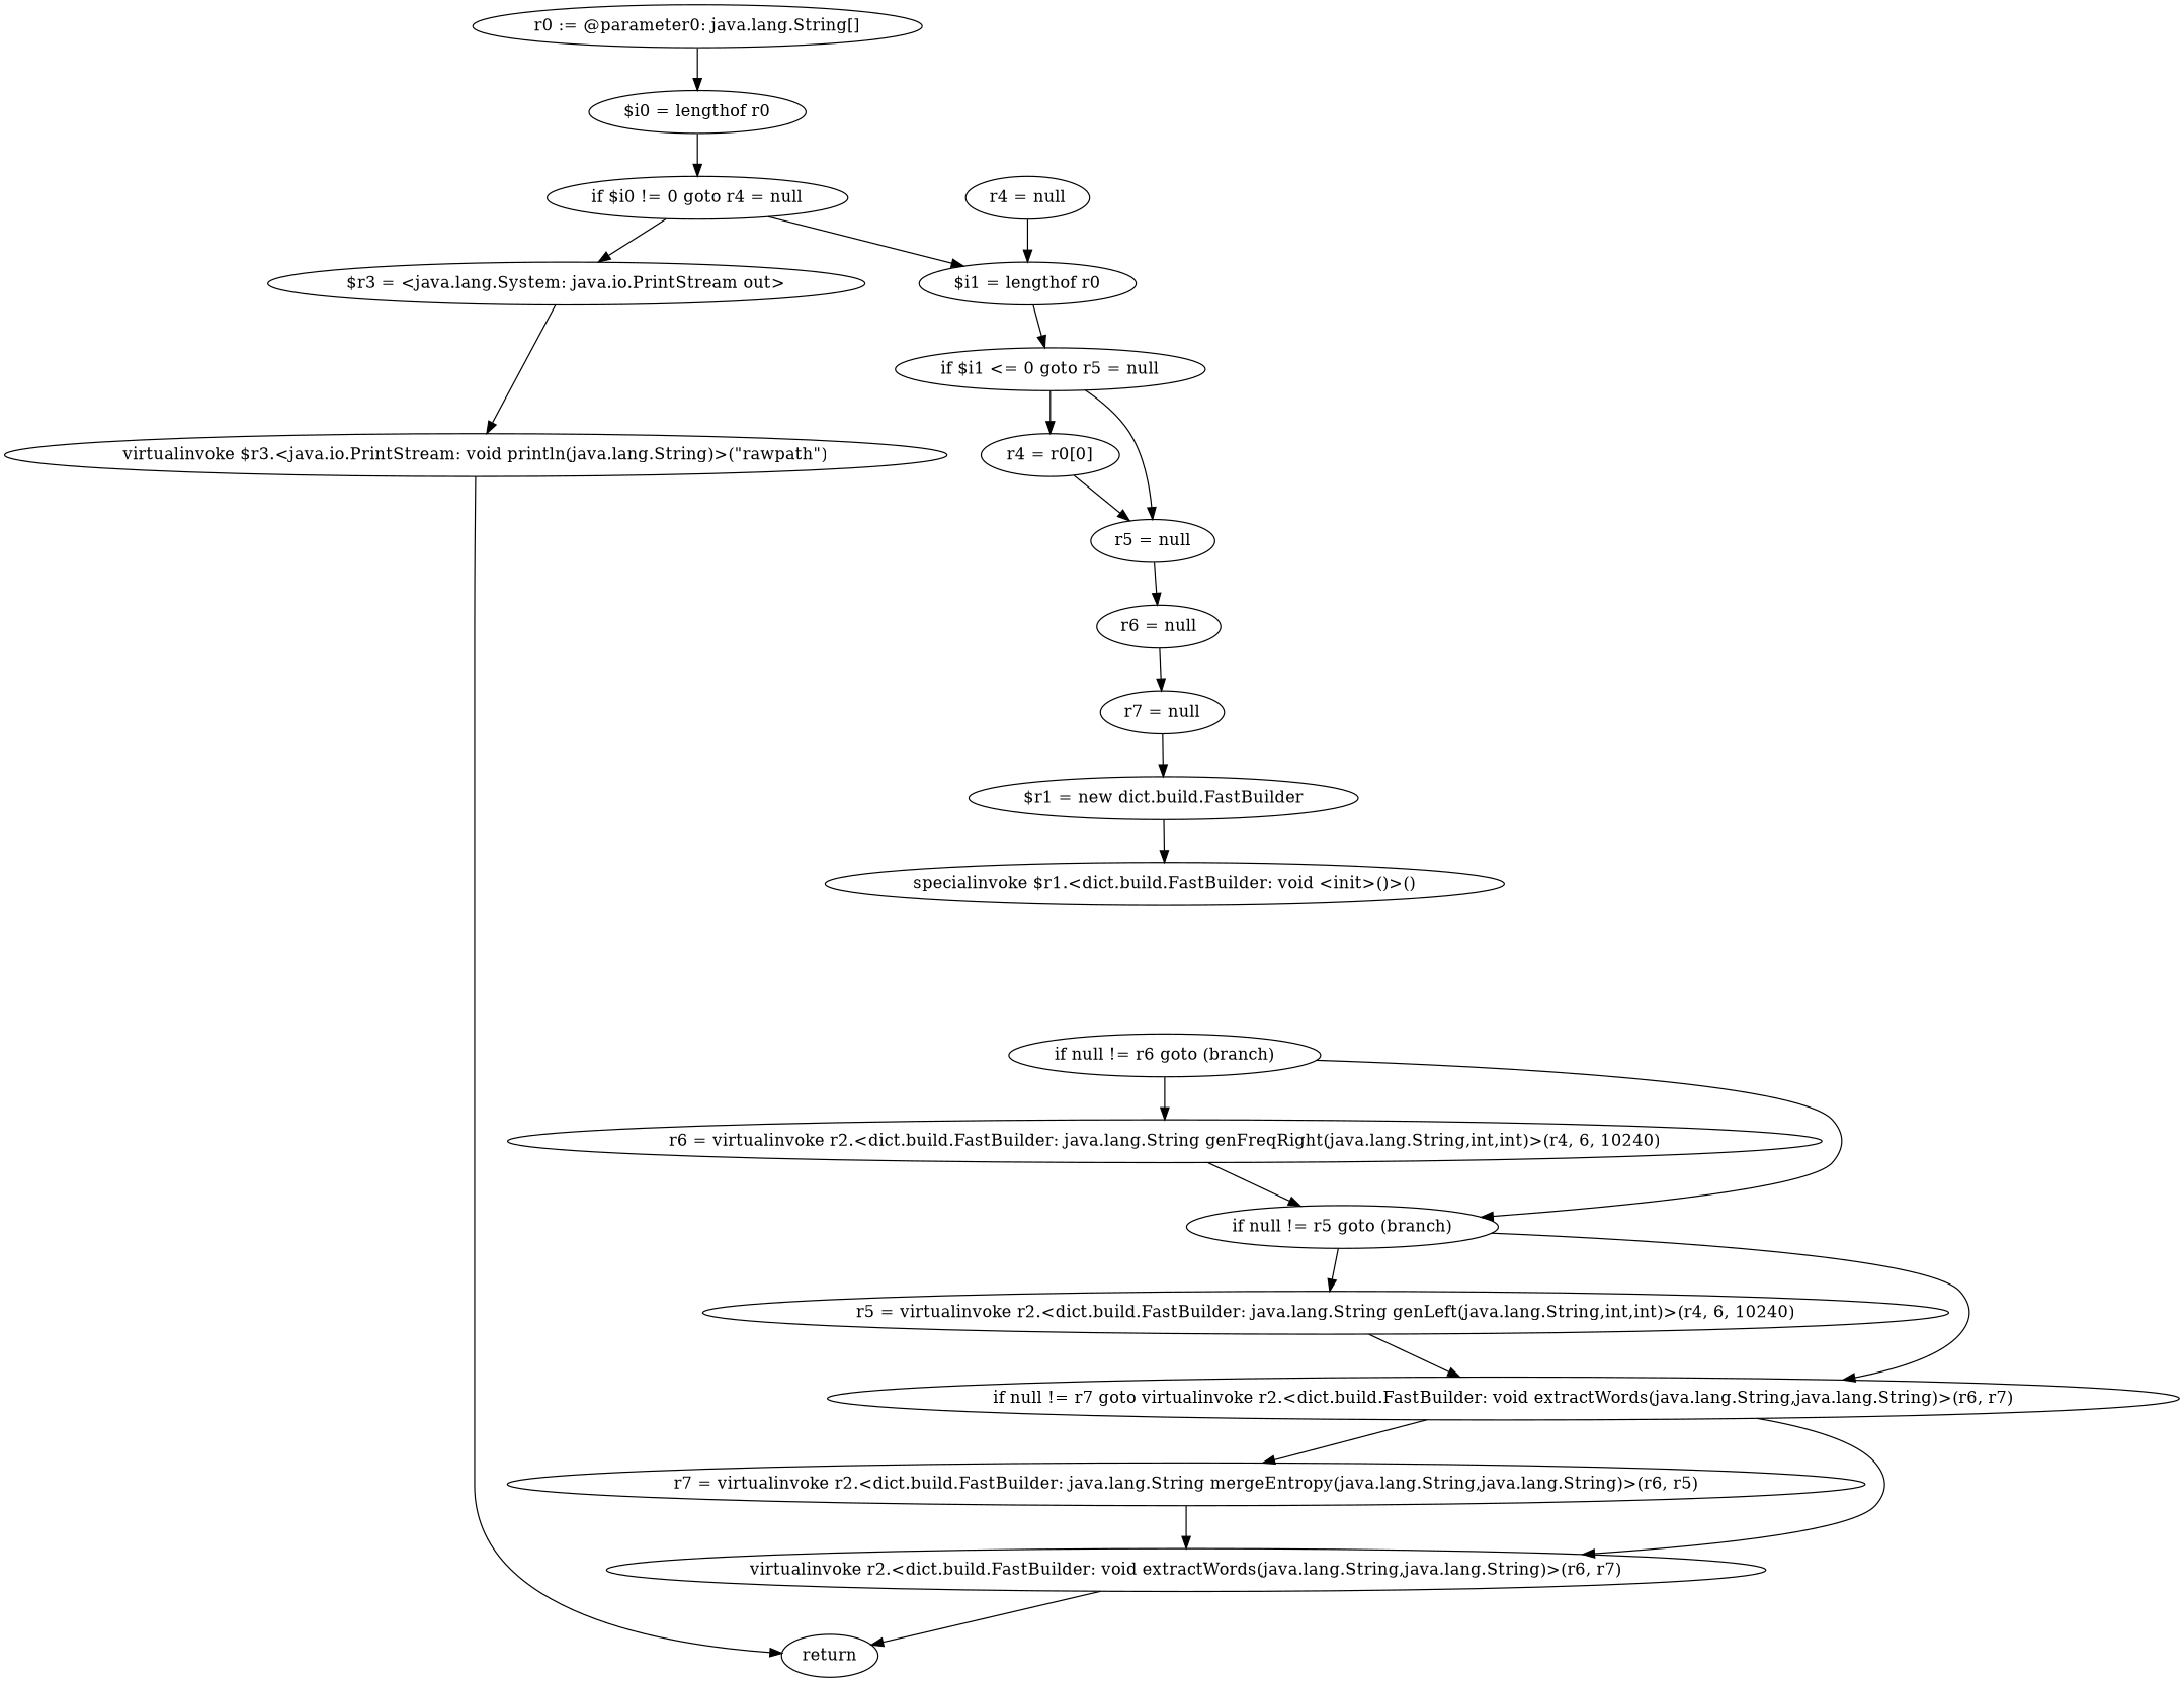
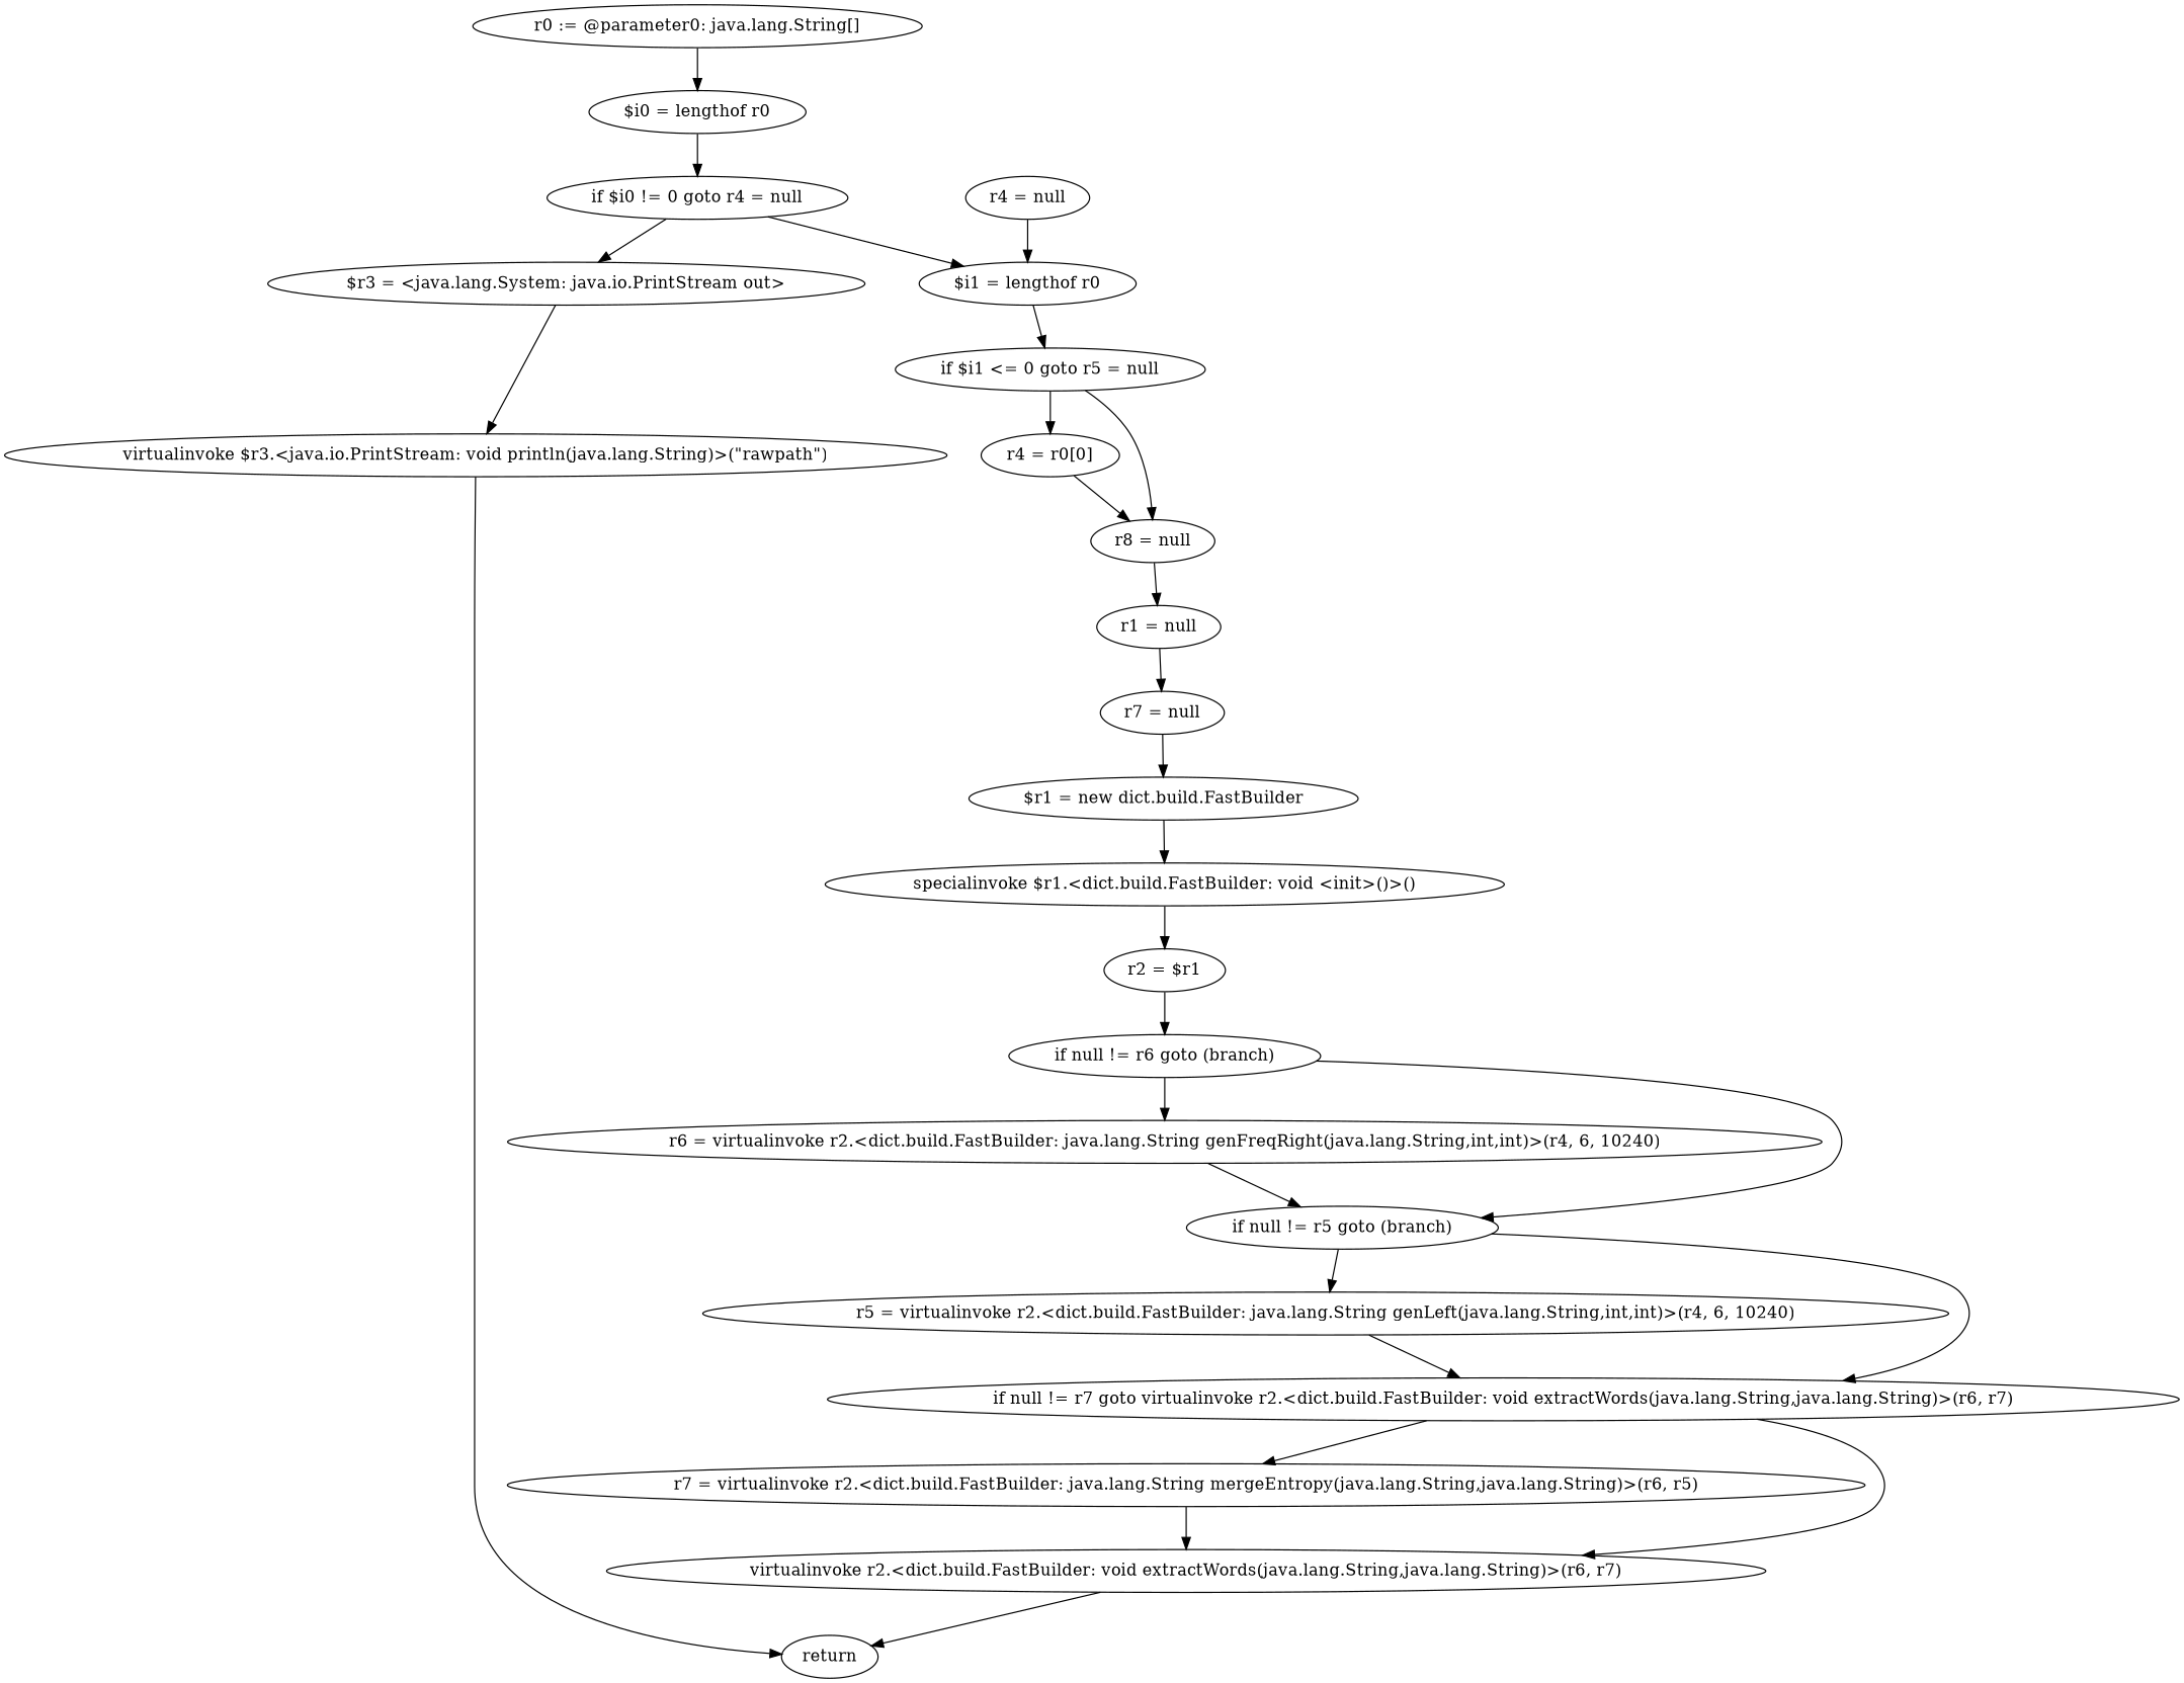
  digraph {
    "r0 := @parameter0: java.lang.String[]"
    "$i0 = lengthof r0"
    "if $i0 != 0 goto r4 = null"
    "$r3 = <java.lang.System: java.io.PrintStream out>"
    "$i1 = lengthof r0"
    "virtualinvoke $r3.<java.io.PrintStream: void println(java.lang.String)>(\"rawpath\")"
    "r4 = null"
    return
    "if $i1 <= 0 goto r5 = null"
    "r4 = r0[0]"
-   "r5 = null"
-   "r6 = null"
+   "r5 = null" [label="r8 = null"]
+   "r6 = null" [label="r1 = null"]
    "r7 = null"
    "$r1 = new dict.build.FastBuilder"
    "specialinvoke $r1.<dict.build.FastBuilder: void <init>()>()"
+   "r2 = $r1"
    "if null != r6 goto (branch)"
    "r6 = virtualinvoke r2.<dict.build.FastBuilder: java.lang.String genFreqRight(java.lang.String,int,int)>(r4, 6, 10240)"
    "if null != r5 goto (branch)"
    "r5 = virtualinvoke r2.<dict.build.FastBuilder: java.lang.String genLeft(java.lang.String,int,int)>(r4, 6, 10240)"
    "if null != r7 goto virtualinvoke r2.<dict.build.FastBuilder: void extractWords(java.lang.String,java.lang.String)>(r6, r7)"
    "r7 = virtualinvoke r2.<dict.build.FastBuilder: java.lang.String mergeEntropy(java.lang.String,java.lang.String)>(r6, r5)"
    "virtualinvoke r2.<dict.build.FastBuilder: void extractWords(java.lang.String,java.lang.String)>(r6, r7)"
    "r0 := @parameter0: java.lang.String[]" -> "$i0 = lengthof r0"
    "$i0 = lengthof r0" -> "if $i0 != 0 goto r4 = null"
    "if $i0 != 0 goto r4 = null" -> "$r3 = <java.lang.System: java.io.PrintStream out>"
    "if $i0 != 0 goto r4 = null" -> "$i1 = lengthof r0"
    "$r3 = <java.lang.System: java.io.PrintStream out>" -> "virtualinvoke $r3.<java.io.PrintStream: void println(java.lang.String)>(\"rawpath\")"
    "$i1 = lengthof r0" -> "if $i1 <= 0 goto r5 = null"
    "virtualinvoke $r3.<java.io.PrintStream: void println(java.lang.String)>(\"rawpath\")" -> return
    "r4 = null" -> "$i1 = lengthof r0"
    "if $i1 <= 0 goto r5 = null" -> "r4 = r0[0]"
    "if $i1 <= 0 goto r5 = null" -> "r5 = null"
    "r4 = r0[0]" -> "r5 = null"
    "r5 = null" -> "r6 = null"
    "r6 = null" -> "r7 = null"
    "r7 = null" -> "$r1 = new dict.build.FastBuilder"
    "$r1 = new dict.build.FastBuilder" -> "specialinvoke $r1.<dict.build.FastBuilder: void <init>()>()"
+   "specialinvoke $r1.<dict.build.FastBuilder: void <init>()>()" -> "r2 = $r1"
+   "r2 = $r1" -> "if null != r6 goto (branch)"
    "if null != r6 goto (branch)" -> "r6 = virtualinvoke r2.<dict.build.FastBuilder: java.lang.String genFreqRight(java.lang.String,int,int)>(r4, 6, 10240)"
    "if null != r6 goto (branch)" -> "if null != r5 goto (branch)"
    "r6 = virtualinvoke r2.<dict.build.FastBuilder: java.lang.String genFreqRight(java.lang.String,int,int)>(r4, 6, 10240)" -> "if null != r5 goto (branch)"
    "if null != r5 goto (branch)" -> "r5 = virtualinvoke r2.<dict.build.FastBuilder: java.lang.String genLeft(java.lang.String,int,int)>(r4, 6, 10240)"
    "if null != r5 goto (branch)" -> "if null != r7 goto virtualinvoke r2.<dict.build.FastBuilder: void extractWords(java.lang.String,java.lang.String)>(r6, r7)"
    "r5 = virtualinvoke r2.<dict.build.FastBuilder: java.lang.String genLeft(java.lang.String,int,int)>(r4, 6, 10240)" -> "if null != r7 goto virtualinvoke r2.<dict.build.FastBuilder: void extractWords(java.lang.String,java.lang.String)>(r6, r7)"
    "if null != r7 goto virtualinvoke r2.<dict.build.FastBuilder: void extractWords(java.lang.String,java.lang.String)>(r6, r7)" -> "r7 = virtualinvoke r2.<dict.build.FastBuilder: java.lang.String mergeEntropy(java.lang.String,java.lang.String)>(r6, r5)"
    "if null != r7 goto virtualinvoke r2.<dict.build.FastBuilder: void extractWords(java.lang.String,java.lang.String)>(r6, r7)" -> "virtualinvoke r2.<dict.build.FastBuilder: void extractWords(java.lang.String,java.lang.String)>(r6, r7)"
    "r7 = virtualinvoke r2.<dict.build.FastBuilder: java.lang.String mergeEntropy(java.lang.String,java.lang.String)>(r6, r5)" -> "virtualinvoke r2.<dict.build.FastBuilder: void extractWords(java.lang.String,java.lang.String)>(r6, r7)"
    "virtualinvoke r2.<dict.build.FastBuilder: void extractWords(java.lang.String,java.lang.String)>(r6, r7)" -> return
  }
